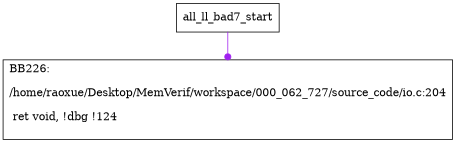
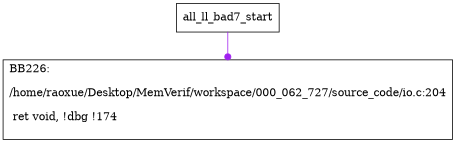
  digraph {
    node [shape=record]
    n1 [label="{all_ll_bad7_start}"]
-   n2 [label="{BB226:\l\l/home/raoxue/Desktop/MemVerif/workspace/000_062_727/source_code/io.c:204\l\n  ret void, !dbg !124\l\n}"]
+   n2 [label="{BB226:\l\l/home/raoxue/Desktop/MemVerif/workspace/000_062_727/source_code/io.c:204\l\n  ret void, !dbg !174\l\n}"]
    n1 -> n2 [color=purple style=solid arrowhead=dot]
  }
